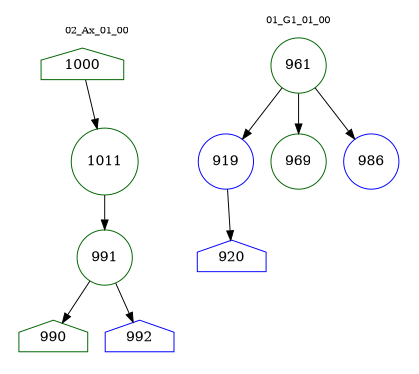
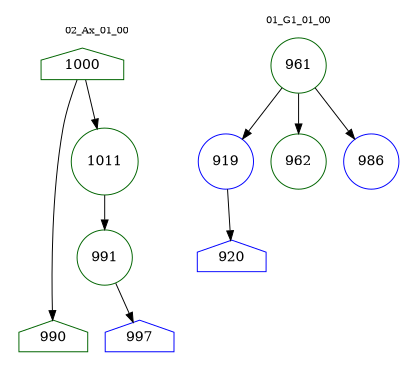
  digraph {
    node [color=darkgreen shape=circle]
    edge [color=black]
    n1 [label=1000 shape=house]
    n2 [label=990 shape=house]
    n3 [label=1011]
    n4 [label=991]
-   n5 [color=blue label=992 shape=house]
+   n5 [color=blue label=997 shape=house]
    n6 [label=961]
    n7 [color=blue label=919]
-   n8 [label=969]
+   n8 [label=962]
    n9 [color=blue label=986]
    n10 [color=blue label=920 shape=house]
    subgraph cluster_1 {
      color=white
      fontsize=10
      label="02_Ax_01_00"
      n1
      n2
      n3
      n4
      n5
    }
    subgraph cluster_2 {
      color=white
      fontsize=10
      label="01_G1_01_00"
      n6
      n7
      n8
      n9
      n10
    }
-   n4 -> n2
+   n1 -> n2
    n1 -> n3
    n3 -> n4
    n4 -> n5
    n6 -> n7
    n6 -> n8
    n6 -> n9
    n7 -> n10
  }
